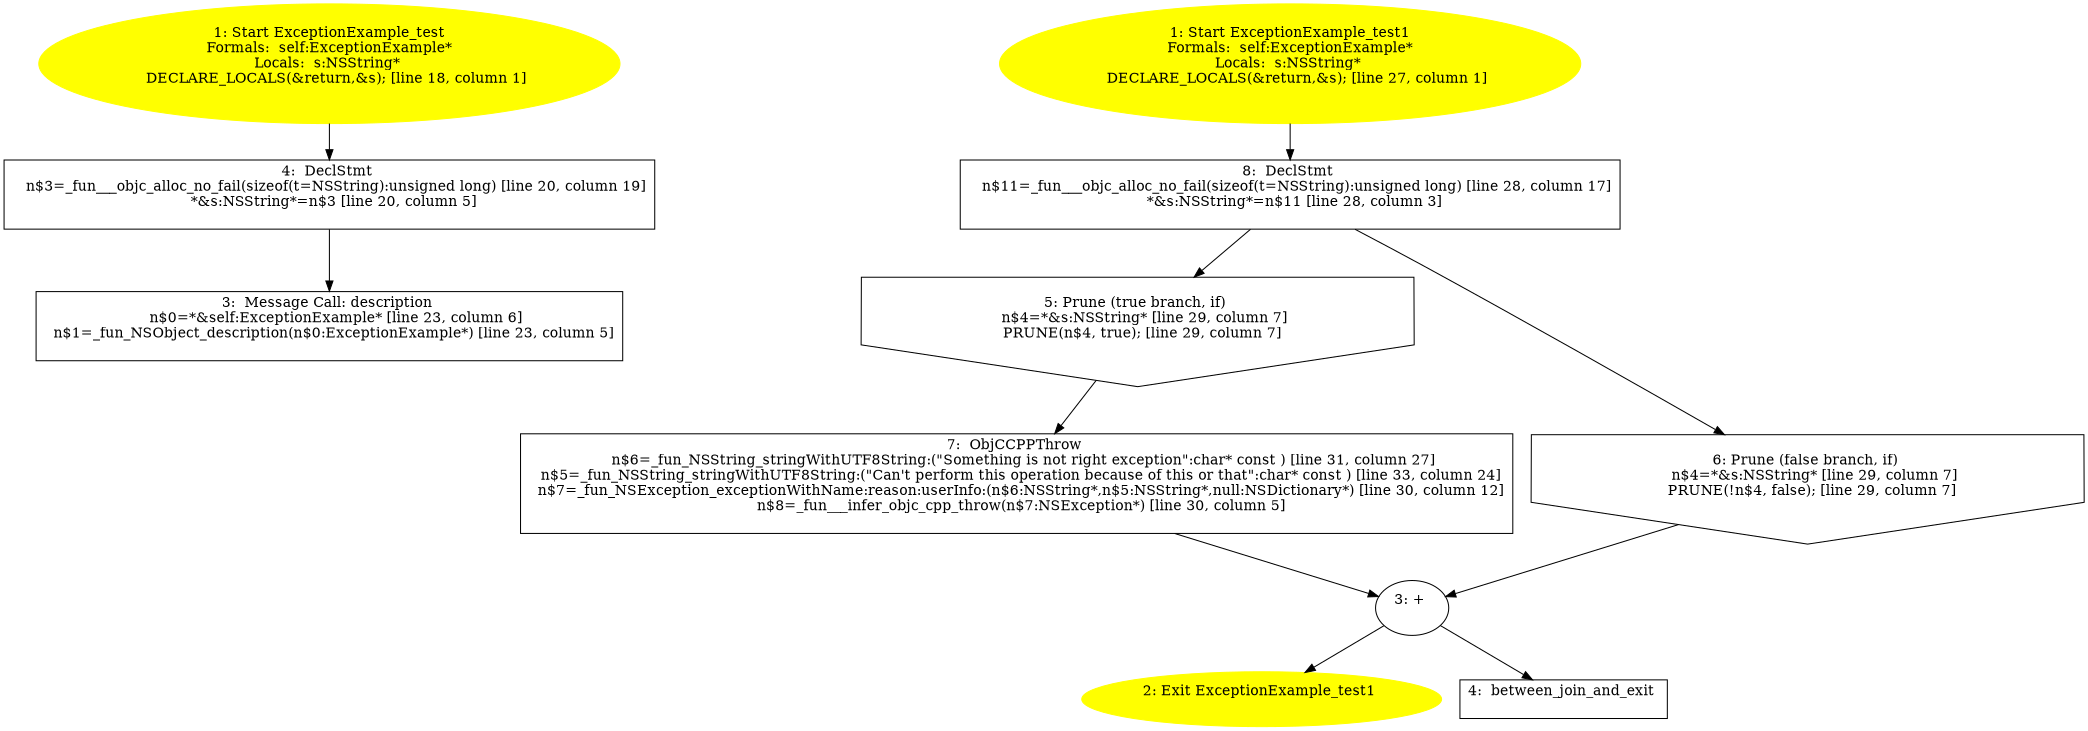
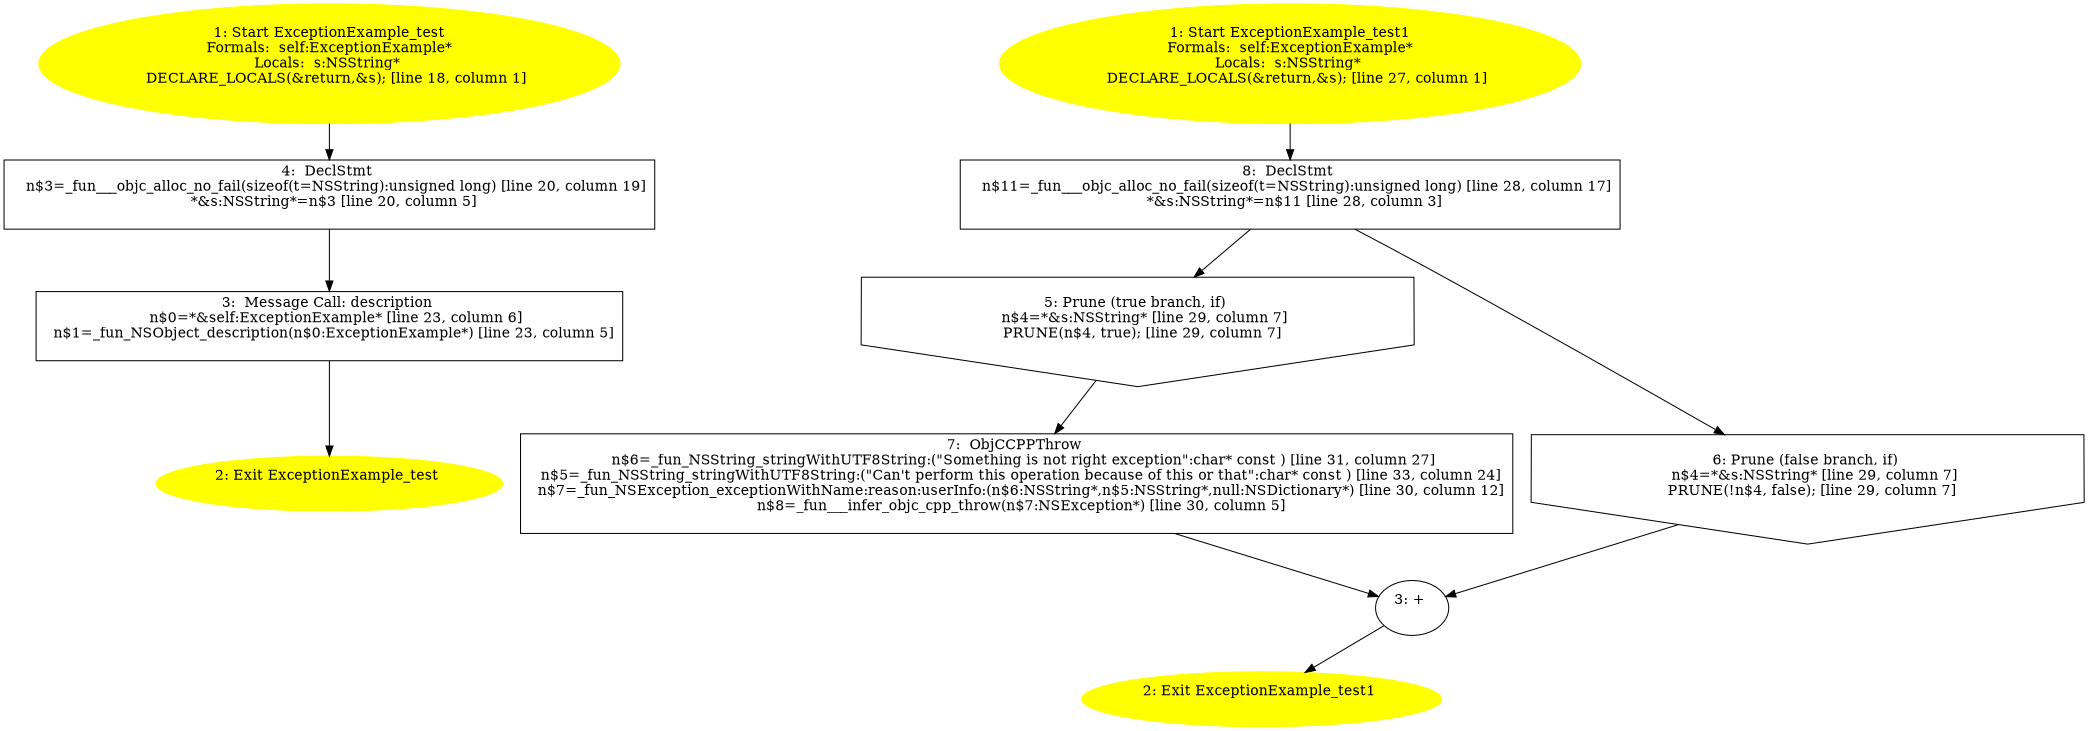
  digraph {
    n1 [color=yellow label="1: Start ExceptionExample_test\nFormals:  self:ExceptionExample*\nLocals:  s:NSString* \n   DECLARE_LOCALS(&return,&s); [line 18, column 1]\n " style=filled]
    n2 [label="4:  DeclStmt \n   n$3=_fun___objc_alloc_no_fail(sizeof(t=NSString):unsigned long) [line 20, column 19]\n  *&s:NSString*=n$3 [line 20, column 5]\n " shape=box]
    n3 [label="3:  Message Call: description \n   n$0=*&self:ExceptionExample* [line 23, column 6]\n  n$1=_fun_NSObject_description(n$0:ExceptionExample*) [line 23, column 5]\n " shape=box]
+   n4 [color=yellow label="2: Exit ExceptionExample_test \n  " style=filled]
    n5 [color=yellow label="1: Start ExceptionExample_test1\nFormals:  self:ExceptionExample*\nLocals:  s:NSString* \n   DECLARE_LOCALS(&return,&s); [line 27, column 1]\n " style=filled]
    n6 [label="8:  DeclStmt \n   n$11=_fun___objc_alloc_no_fail(sizeof(t=NSString):unsigned long) [line 28, column 17]\n  *&s:NSString*=n$11 [line 28, column 3]\n " shape=box]
    n7 [label="5: Prune (true branch, if) \n   n$4=*&s:NSString* [line 29, column 7]\n  PRUNE(n$4, true); [line 29, column 7]\n " shape=invhouse]
    n8 [label="6: Prune (false branch, if) \n   n$4=*&s:NSString* [line 29, column 7]\n  PRUNE(!n$4, false); [line 29, column 7]\n " shape=invhouse]
    n9 [label="7:  ObjCCPPThrow \n   n$6=_fun_NSString_stringWithUTF8String:(\"Something is not right exception\":char* const ) [line 31, column 27]\n  n$5=_fun_NSString_stringWithUTF8String:(\"Can't perform this operation because of this or that\":char* const ) [line 33, column 24]\n  n$7=_fun_NSException_exceptionWithName:reason:userInfo:(n$6:NSString*,n$5:NSString*,null:NSDictionary*) [line 30, column 12]\n  n$8=_fun___infer_objc_cpp_throw(n$7:NSException*) [line 30, column 5]\n " shape=box]
    n10 [label="3: + \n  "]
    n11 [color=yellow label="2: Exit ExceptionExample_test1 \n  " style=filled]
-   n12 [label="4:  between_join_and_exit \n  " shape=box]
    n1 -> n2
    n2 -> n3
+   n3 -> n4
    n5 -> n6
    n6 -> n7
    n6 -> n8
    n7 -> n9
    n8 -> n10
    n9 -> n10
    n10 -> n11
-   n10 -> n12
  }
